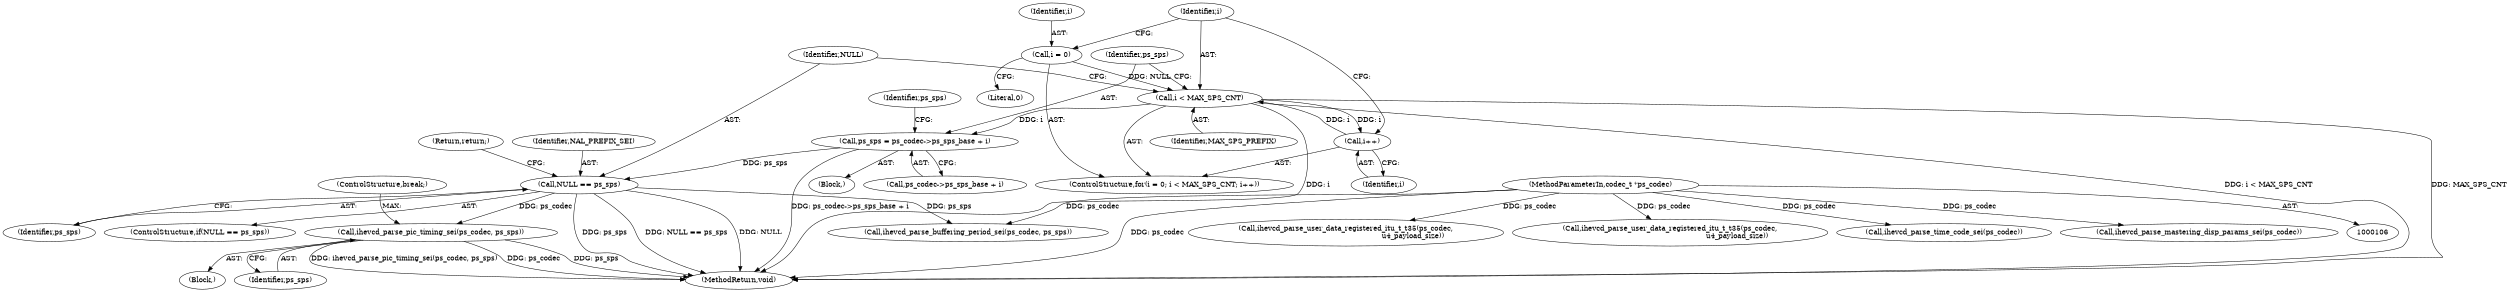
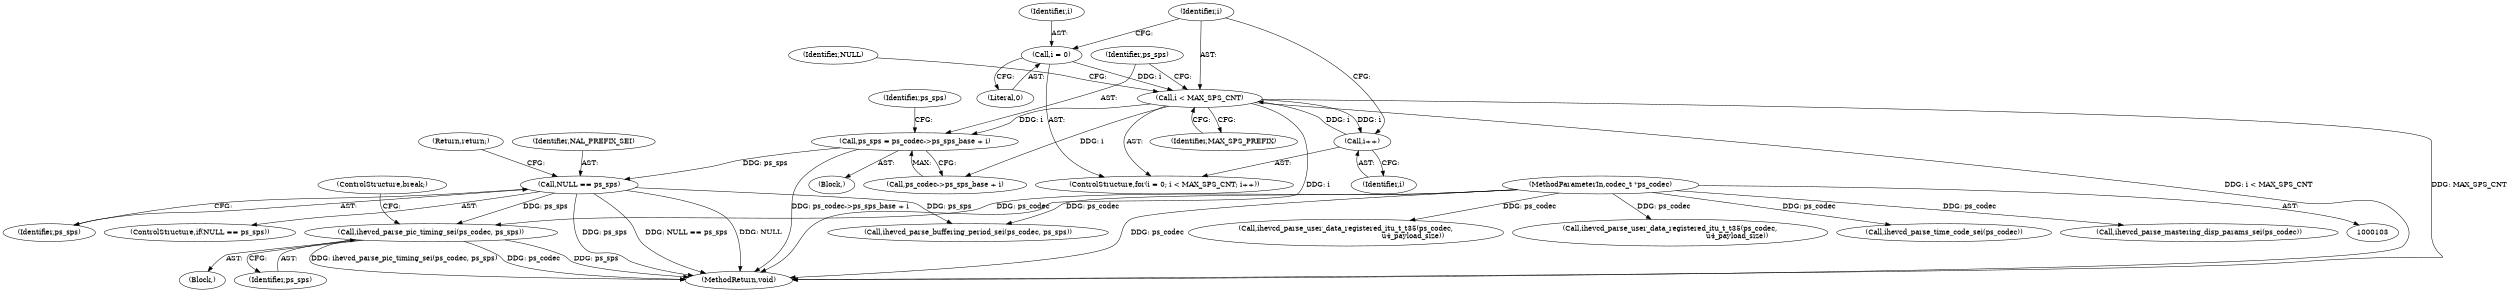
  digraph {
    n1 [label="(Call,ihevcd_parse_pic_timing_sei(ps_codec, ps_sps))"]
    n2 [label="(Block,)"]
    n3 [label="(MethodReturn,void)"]
    n4 [label="(Identifier,ps_sps)"]
    n5 [label="(MethodParameterIn,codec_t *ps_codec)"]
    n6 [label="(Call,ihevcd_parse_user_data_registered_itu_t_t35(ps_codec,\n                                                            u4_payload_size))"]
    n7 [label="(Call,ihevcd_parse_buffering_period_sei(ps_codec, ps_sps))"]
    n8 [label="(Call,ihevcd_parse_user_data_registered_itu_t_t35(ps_codec,\n                                                            u4_payload_size))"]
    n9 [label="(Call,ihevcd_parse_time_code_sei(ps_codec))"]
    n10 [label="(Call,ihevcd_parse_mastering_disp_params_sei(ps_codec))"]
-   1000103 [label=1000106]
+   1000103
    n12 [label="(Call,NULL == ps_sps)"]
    n13 [label="(Identifier,ps_sps)"]
    n14 [label="(ControlStructure,if(NULL == ps_sps))"]
    n15 [label="(Call,ps_sps = ps_codec->ps_sps_base + i)"]
    n16 [label="(Call,ps_codec->ps_sps_base + i)"]
    n17 [label="(Block,)"]
    n18 [label="(Call,i < MAX_SPS_CNT)"]
    n19 [label="(Call,i++)"]
    n20 [label="(ControlStructure,for(i = 0; i < MAX_SPS_CNT; i++))"]
    n21 [label="(Identifier,MAX_SPS_PREFIX)"]
    n22 [label="(Identifier,i)"]
    n23 [label="(Call,i = 0)"]
    n24 [label="(Literal,0)"]
    n25 [label="(Identifier,NAL_PREFIX_SEI)"]
    n26 [label="(Identifier,ps_sps)"]
    n27 [label="(Return,return;)"]
    n28 [label="(Identifier,i)"]
    n29 [label="(ControlStructure,break;)"]
    n30 [label="(Identifier,i)"]
    n31 [label="(Identifier,ps_sps)"]
    n32 [label="(Identifier,NULL)"]
    n1 -> n2 [label="AST: "]
    n1 -> n3 [label="DDG: ps_sps"]
    n1 -> n3 [label="DDG: ihevcd_parse_pic_timing_sei(ps_codec, ps_sps)"]
    n1 -> n3 [label="DDG: ps_codec"]
    n1 -> n4 [label="CFG: "]
    n4 -> n1 [label="AST: "]
+   n5 -> n1 [label="DDG: ps_codec"]
    n5 -> n3 [label="DDG: ps_codec"]
    n5 -> n6 [label="DDG: ps_codec"]
    n5 -> n7 [label="DDG: ps_codec"]
    n5 -> n8 [label="DDG: ps_codec"]
    n5 -> n9 [label="DDG: ps_codec"]
    n5 -> n10 [label="DDG: ps_codec"]
    n5 -> 1000103 [label="AST: "]
-   n12 -> n1 [label="DDG: ps_codec"]
+   n12 -> n1 [label="DDG: ps_sps"]
    n12 -> n3 [label="DDG: ps_sps"]
    n12 -> n3 [label="DDG: NULL == ps_sps"]
    n12 -> n3 [label="DDG: NULL"]
    n12 -> n7 [label="DDG: ps_sps"]
    n12 -> n13 [label="CFG: "]
    n12 -> n14 [label="AST: "]
    n13 -> n12 [label="AST: "]
    n15 -> n3 [label="DDG: ps_codec->ps_sps_base + i"]
    n15 -> n12 [label="DDG: ps_sps"]
    n15 -> n16 [label="CFG: "]
    n15 -> n17 [label="AST: "]
-   n16 -> n15 [label="AST: "]
+   n16 -> n15 [label="MAX: "]
    n18 -> n3 [label="DDG: i"]
    n18 -> n3 [label="DDG: i < MAX_SPS_CNT"]
    n18 -> n3 [label="DDG: MAX_SPS_CNT"]
    n18 -> n15 [label="DDG: i"]
+   n18 -> n16 [label="DDG: i"]
    n18 -> n19 [label="DDG: i"]
    n18 -> n20 [label="AST: "]
+   n18 -> n21 [label="CFG: "]
    n19 -> n18 [label="DDG: i"]
    n19 -> n20 [label="AST: "]
    n19 -> n22 [label="CFG: "]
-   n21 -> n18 [label="AST: "]
+   n21 -> n18 [label="CFG: "]
    n22 -> n19 [label="AST: "]
-   n23 -> n18 [label="DDG: NULL"]
+   n23 -> n18 [label="DDG: i"]
    n23 -> n20 [label="AST: "]
    n23 -> n24 [label="CFG: "]
+   n24 -> n23 [label="AST: "]
    n25 -> n12 [label="AST: "]
    n26 -> n15 [label="CFG: "]
    n27 -> n12 [label="CFG: "]
    n28 -> n18 [label="AST: "]
    n28 -> n19 [label="CFG: "]
    n28 -> n23 [label="CFG: "]
-   n29 -> n1 [label="MAX: "]
+   n29 -> n1 [label="CFG: "]
    n30 -> n23 [label="AST: "]
    n31 -> n15 [label="AST: "]
    n31 -> n18 [label="CFG: "]
-   n32 -> n12 [label="AST: "]
    n32 -> n18 [label="CFG: "]
  }
